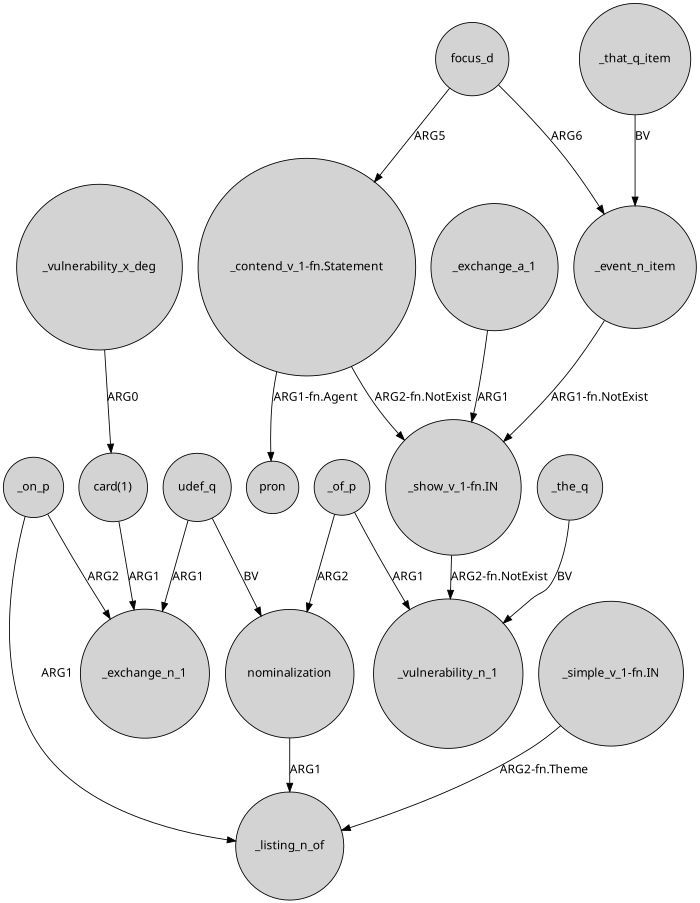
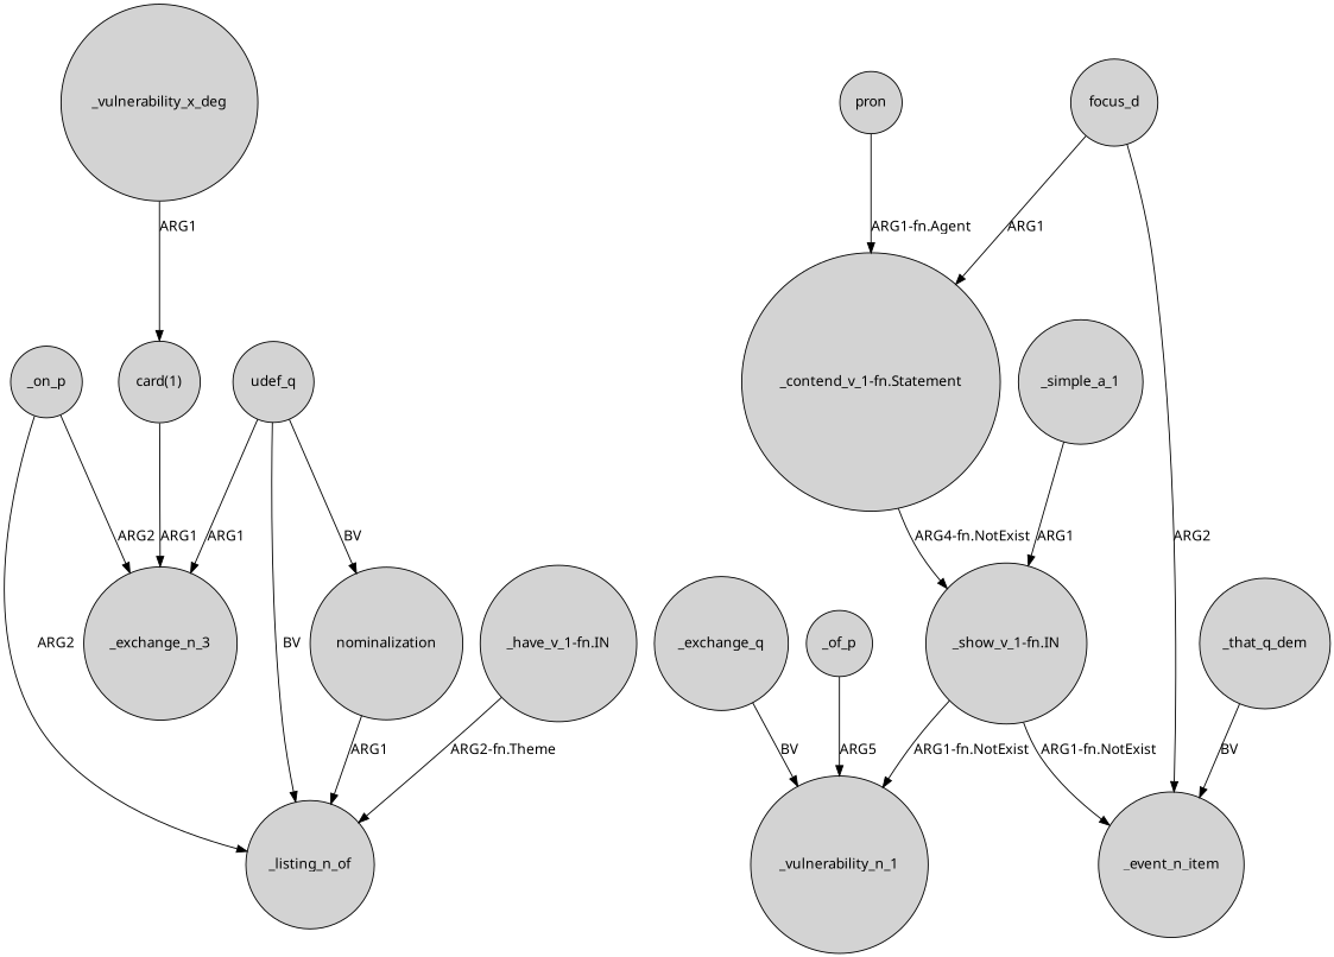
  digraph {
    fontname="Noto Sans"
    node [fontname="Noto Sans" shape=circle style=filled]
    edge [fontname="Noto Sans"]
    "card(1)"
-   _exchange_n_1
+   _exchange_n_1 [label=_exchange_n_3]
    n3 [label=_vulnerability_x_deg]
    _on_p
    _listing_n_of
    "_show_v_1-fn.IN"
    _vulnerability_n_1
    _event_n_item
    focus_d
    "_contend_v_1-fn.Statement"
    pron
-   _the_q
+   _the_q [label=_exchange_q]
    udef_q
    nominalization
-   "_have_v_1-fn.IN" [label="_simple_v_1-fn.IN"]
-   _simple_a_1 [label=_exchange_a_1]
+   "_have_v_1-fn.IN"
+   _simple_a_1
    _of_p
-   _that_q_dem [label=_that_q_item]
+   _that_q_dem
    "card(1)" -> _exchange_n_1 [label=ARG1]
-   n3 -> "card(1)" [label=ARG0]
+   n3 -> "card(1)" [label=ARG1]
    _on_p -> _exchange_n_1 [label=ARG2]
-   _on_p -> _listing_n_of [label=ARG1]
-   "_show_v_1-fn.IN" -> _vulnerability_n_1 [label="ARG2-fn.NotExist"]
-   _event_n_item -> "_show_v_1-fn.IN" [label="ARG1-fn.NotExist"]
-   focus_d -> _event_n_item [label=ARG6]
-   focus_d -> "_contend_v_1-fn.Statement" [label=ARG5]
-   "_contend_v_1-fn.Statement" -> "_show_v_1-fn.IN" [label="ARG2-fn.NotExist"]
-   "_contend_v_1-fn.Statement" -> pron [label="ARG1-fn.Agent"]
+   _on_p -> _listing_n_of [label=ARG2]
+   "_show_v_1-fn.IN" -> _vulnerability_n_1 [label="ARG1-fn.NotExist"]
+   "_show_v_1-fn.IN" -> _event_n_item [label="ARG1-fn.NotExist"]
+   focus_d -> _event_n_item [label=ARG2]
+   focus_d -> "_contend_v_1-fn.Statement" [label=ARG1]
+   "_contend_v_1-fn.Statement" -> "_show_v_1-fn.IN" [label="ARG4-fn.NotExist"]
+   pron -> "_contend_v_1-fn.Statement" [label="ARG1-fn.Agent"]
    _the_q -> _vulnerability_n_1 [label=BV]
    udef_q -> _exchange_n_1 [label=ARG1]
+   udef_q -> _listing_n_of [label=BV]
    udef_q -> nominalization [label=BV]
    nominalization -> _listing_n_of [label=ARG1]
    "_have_v_1-fn.IN" -> _listing_n_of [label="ARG2-fn.Theme"]
    _simple_a_1 -> "_show_v_1-fn.IN" [label=ARG1]
-   _of_p -> _vulnerability_n_1 [label=ARG1]
-   _of_p -> nominalization [label=ARG2]
+   _of_p -> _vulnerability_n_1 [label=ARG5]
    _that_q_dem -> _event_n_item [label=BV]
  }
